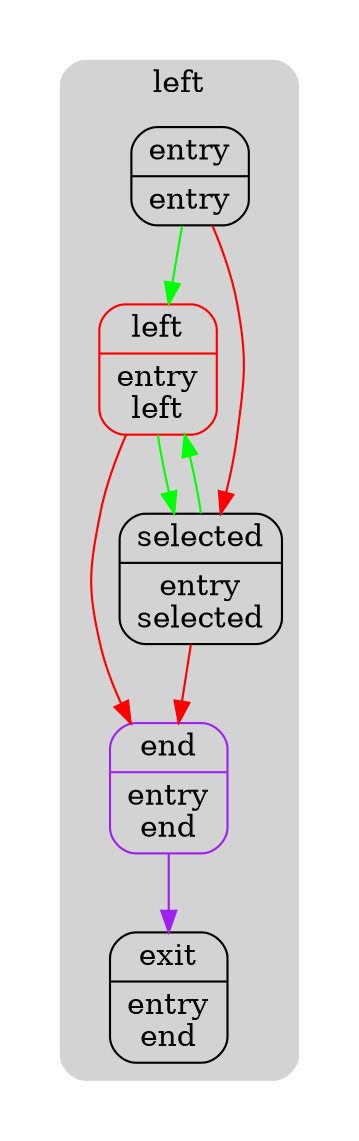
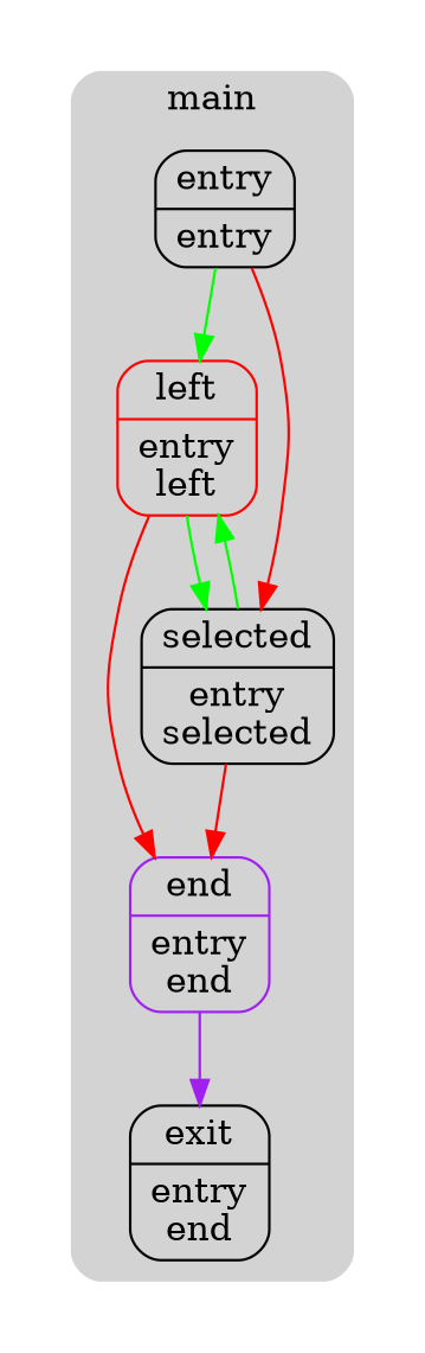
  digraph {
    compound=true
    node [color=black shape=Mrecord]
    edge [color=green]
    n1 [label="{entry|entry}"]
    n2 [color=red label="{left|entry\nleft}"]
    n3 [label="{selected|entry\nselected}"]
    n4 [color=purple label="{end|entry\nend}"]
    n5 [label="{exit|entry\nend}"]
    subgraph cluster_1 {
      peripheries=0
      subgraph cluster_2 {
        peripheries=0
        subgraph cluster_3 {
          bgcolor=lightgray
          color=darkgray
-         label=left
+         label=main
          peripheries=0
          style=rounded
          n1
          n2
          n3
          n4
          n5
        }
      }
    }
    n1 -> n2
    n1 -> n3 [color=red]
    n2 -> n3
    n2 -> n4 [color=red]
    n3 -> n2
    n3 -> n4 [color=red]
    n4 -> n5 [color=purple]
  }
